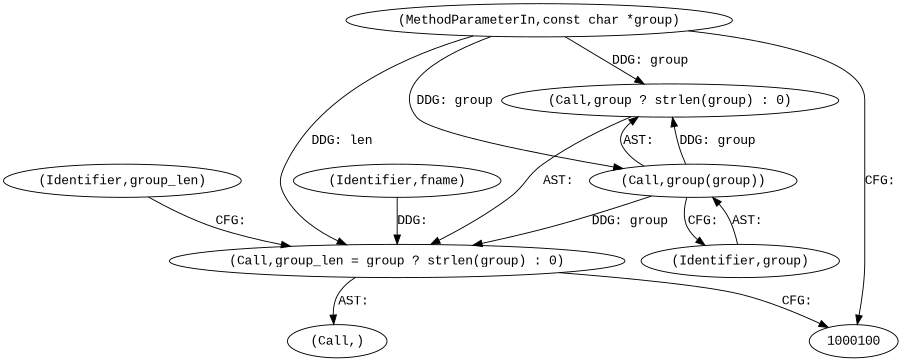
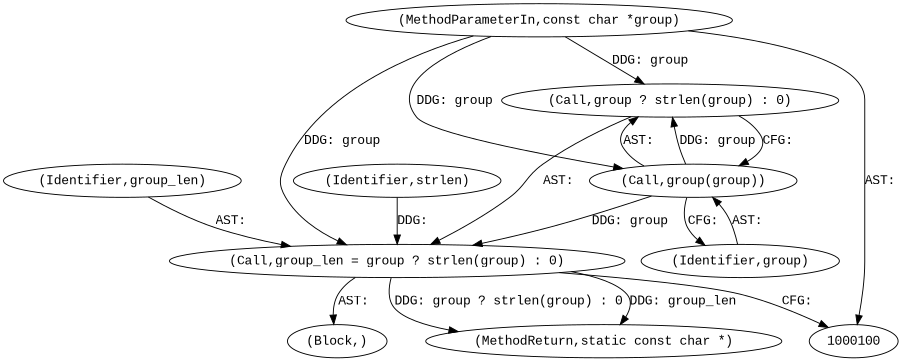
  digraph {
    fontname="Liberation Mono"
    node [fontname="Liberation Mono"]
    edge [fontname="Liberation Mono"]
    n1 [label="(Call,group_len = group ? strlen(group) : 0)"]
-   n2 [label="(Call,)"]
+   n2 [label="(Block,)"]
+   n3 [label="(MethodReturn,static const char *)"]
    1000100
    n5 [label="(Call,group ? strlen(group) : 0)"]
    n6 [label="(Call,group(group))"]
    n7 [label="(MethodParameterIn,const char *group)"]
    n8 [label="(Identifier,group)"]
-   n9 [label="(Identifier,fname)"]
+   n9 [label="(Identifier,strlen)"]
    n10 [label="(Identifier,group_len)"]
    n1 -> n2 [label="AST: "]
+   n1 -> n3 [label="DDG: group_len"]
+   n1 -> n3 [label="DDG: group ? strlen(group) : 0"]
    n1 -> 1000100 [label="CFG: "]
    n5 -> n1 [label="AST: "]
+   n5 -> n6 [label="CFG: "]
    n6 -> n1 [label="DDG: group"]
    n6 -> n5 [label="AST: "]
    n6 -> n5 [label="DDG: group"]
    n6 -> n8 [label="CFG: "]
-   n7 -> n1 [label="DDG: len"]
-   n7 -> 1000100 [label="CFG: "]
+   n7 -> n1 [label="DDG: group"]
+   n7 -> 1000100 [label="AST: "]
    n7 -> n5 [label="DDG: group"]
    n7 -> n6 [label="DDG: group"]
    n8 -> n6 [label="AST: "]
    n9 -> n1 [label="DDG: "]
-   n10 -> n1 [label="CFG: "]
+   n10 -> n1 [label="AST: "]
  }
